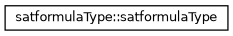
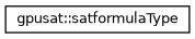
  digraph {
    rankdir=LR
-   n1 [color=black fillcolor=white fontname=Helvetica fontsize=10 height=0.2 label="satformulaType::satformulaType" shape=record style=filled width=0.4]
+   n1 [color=black fillcolor=white fontname=Helvetica fontsize=10 height=0.2 label="gpusat::satformulaType" shape=record style=filled width=0.4]
  }
